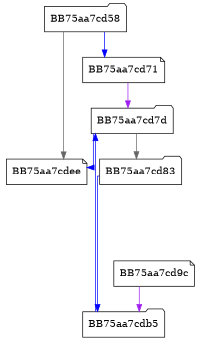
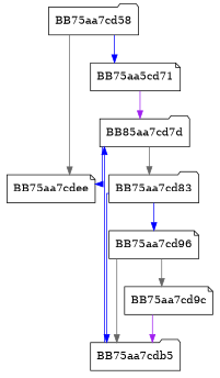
  digraph {
    splines=ortho
    node [shape=note]
    edge [color=blue]
    BB75aa7cdee
    BB75aa7cd58 [shape=folder]
-   BB75aa7cd71
-   BB75aa7cd7d [shape=folder]
+   BB75aa7cd71 [label=BB75aa5cd71]
+   BB75aa7cd7d [shape=folder label=BB85aa7cd7d]
    BB75aa7cd83 [shape=folder]
    BB75aa7cdb5 [shape=folder]
+   BB75aa7cd96
    BB75aa7cd9c
    BB75aa7cd58 -> BB75aa7cdee [color=gray40]
    BB75aa7cd58 -> BB75aa7cd71
    BB75aa7cd71 -> BB75aa7cd7d [color=purple]
    BB75aa7cd7d -> BB75aa7cdee
    BB75aa7cd7d -> BB75aa7cd83 [color=gray40]
    BB75aa7cd83 -> BB75aa7cdb5
+   BB75aa7cd83 -> BB75aa7cd96
    BB75aa7cdb5 -> BB75aa7cd7d
+   BB75aa7cd96 -> BB75aa7cdb5 [color=gray40]
+   BB75aa7cd96 -> BB75aa7cd9c [color=gray40]
    BB75aa7cd9c -> BB75aa7cdb5 [color=purple]
  }
